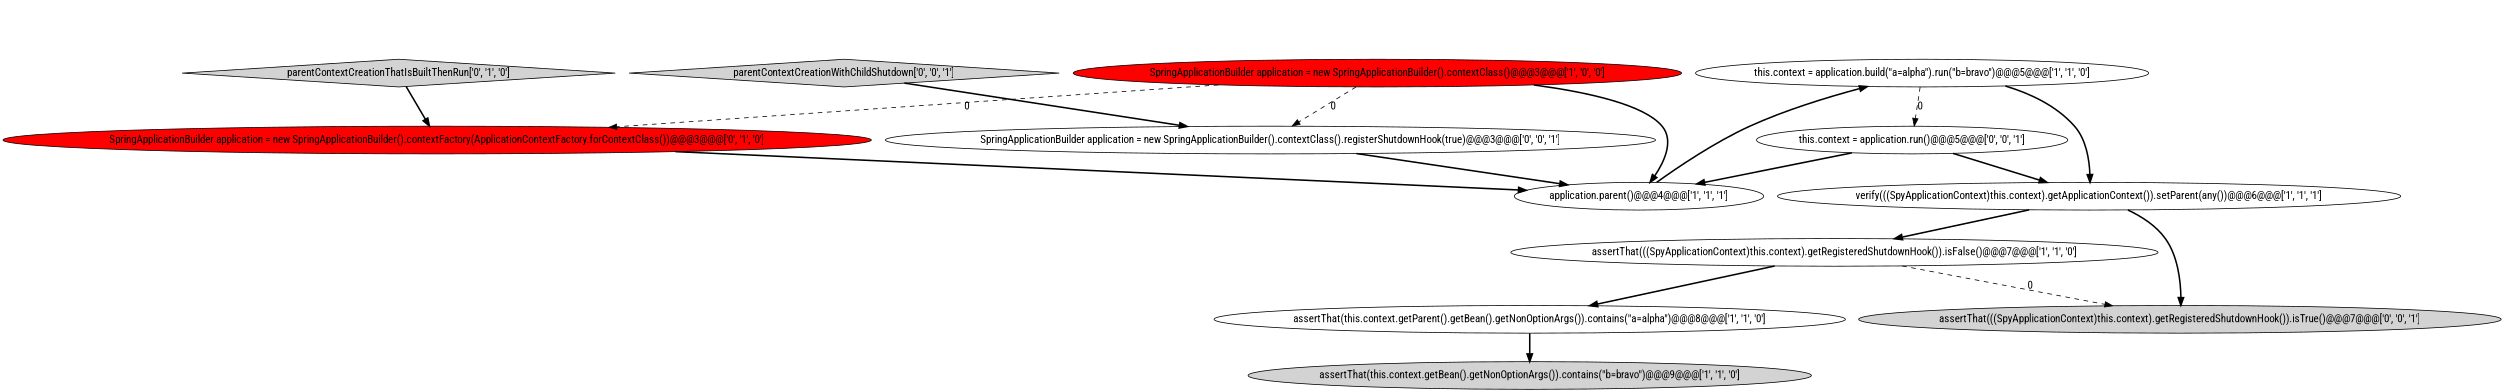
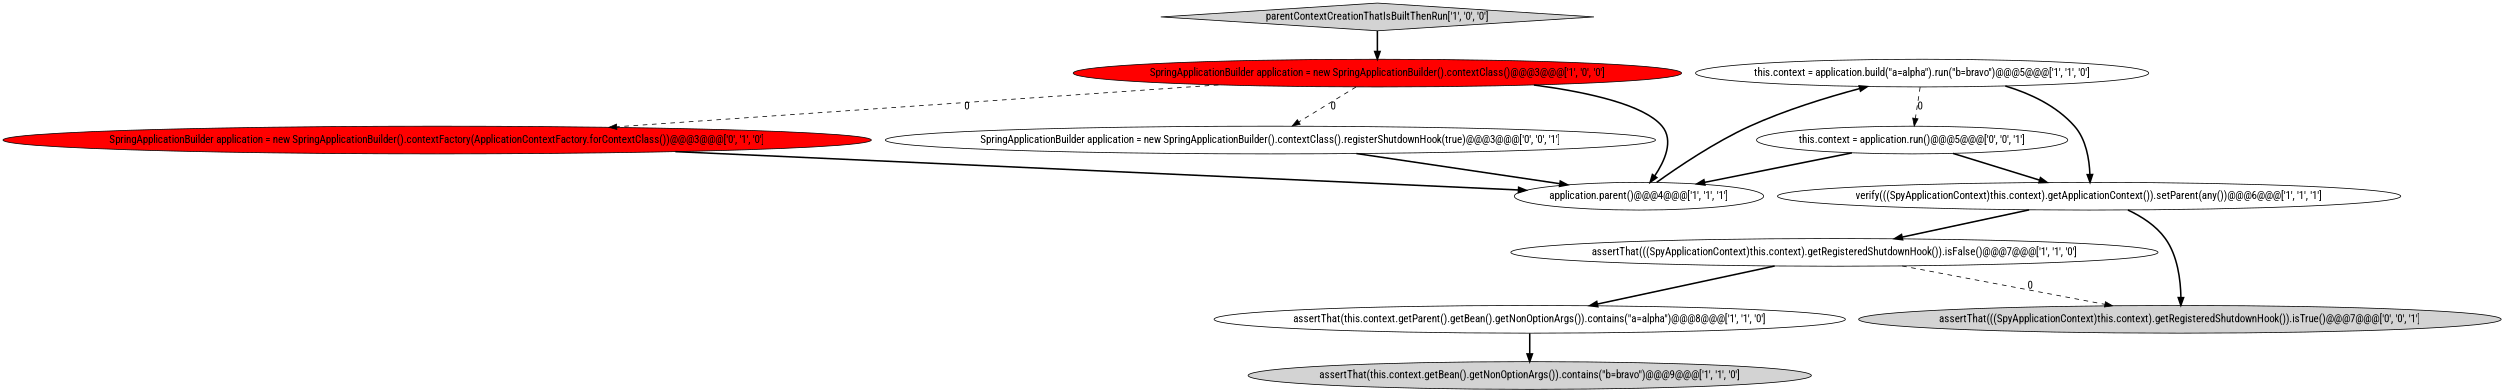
  digraph {
    fontname="Roboto Condensed"
    node [fillcolor=white fontname="Roboto Condensed" shape=ellipse style=filled]
    edge [fontname="Roboto Condensed" style=bold]
    n1 [label="assertThat(((SpyApplicationContext)this.context).getRegisteredShutdownHook()).isFalse()@@@7@@@['1', '1', '0']"]
    n2 [label="assertThat(this.context.getParent().getBean().getNonOptionArgs()).contains(\"a=alpha\")@@@8@@@['1', '1', '0']"]
    n3 [fillcolor=lightgray label="assertThat(((SpyApplicationContext)this.context).getRegisteredShutdownHook()).isTrue()@@@7@@@['0', '0', '1']"]
    n4 [fillcolor=lightgray label="assertThat(this.context.getBean().getNonOptionArgs()).contains(\"b=bravo\")@@@9@@@['1', '1', '0']"]
-   n5 [fillcolor=lightgray label="parentContextCreationWithChildShutdown['0', '0', '1']" shape=diamond]
    n6 [label="SpringApplicationBuilder application = new SpringApplicationBuilder().contextClass().registerShutdownHook(true)@@@3@@@['0', '0', '1']"]
    n7 [label="application.parent()@@@4@@@['1', '1', '1']"]
-   n8 [fillcolor=lightgray label="parentContextCreationThatIsBuiltThenRun['0', '1', '0']" shape=diamond]
    n9 [fillcolor=red label="SpringApplicationBuilder application = new SpringApplicationBuilder().contextFactory(ApplicationContextFactory.forContextClass())@@@3@@@['0', '1', '0']"]
    n10 [label="this.context = application.build(\"a=alpha\").run(\"b=bravo\")@@@5@@@['1', '1', '0']"]
    n11 [label="this.context = application.run()@@@5@@@['0', '0', '1']"]
    n12 [label="verify(((SpyApplicationContext)this.context).getApplicationContext()).setParent(any())@@@6@@@['1', '1', '1']"]
+   n13 [fillcolor=lightgray label="parentContextCreationThatIsBuiltThenRun['1', '0', '0']" shape=diamond]
    n14 [fillcolor=red label="SpringApplicationBuilder application = new SpringApplicationBuilder().contextClass()@@@3@@@['1', '0', '0']"]
    n1 -> n2
    n1 -> n3 [label=0 style=dashed]
    n2 -> n4
-   n5 -> n6
    n6 -> n7
    n7 -> n10
-   n8 -> n9
    n9 -> n7
    n10 -> n11 [label=0 style=dashed]
    n10 -> n12
    n11 -> n7
    n11 -> n12
    n12 -> n1
    n12 -> n3
+   n13 -> n14
    n14 -> n6 [label=0 style=dashed]
    n14 -> n7
    n14 -> n9 [label=0 style=dashed]
  }
